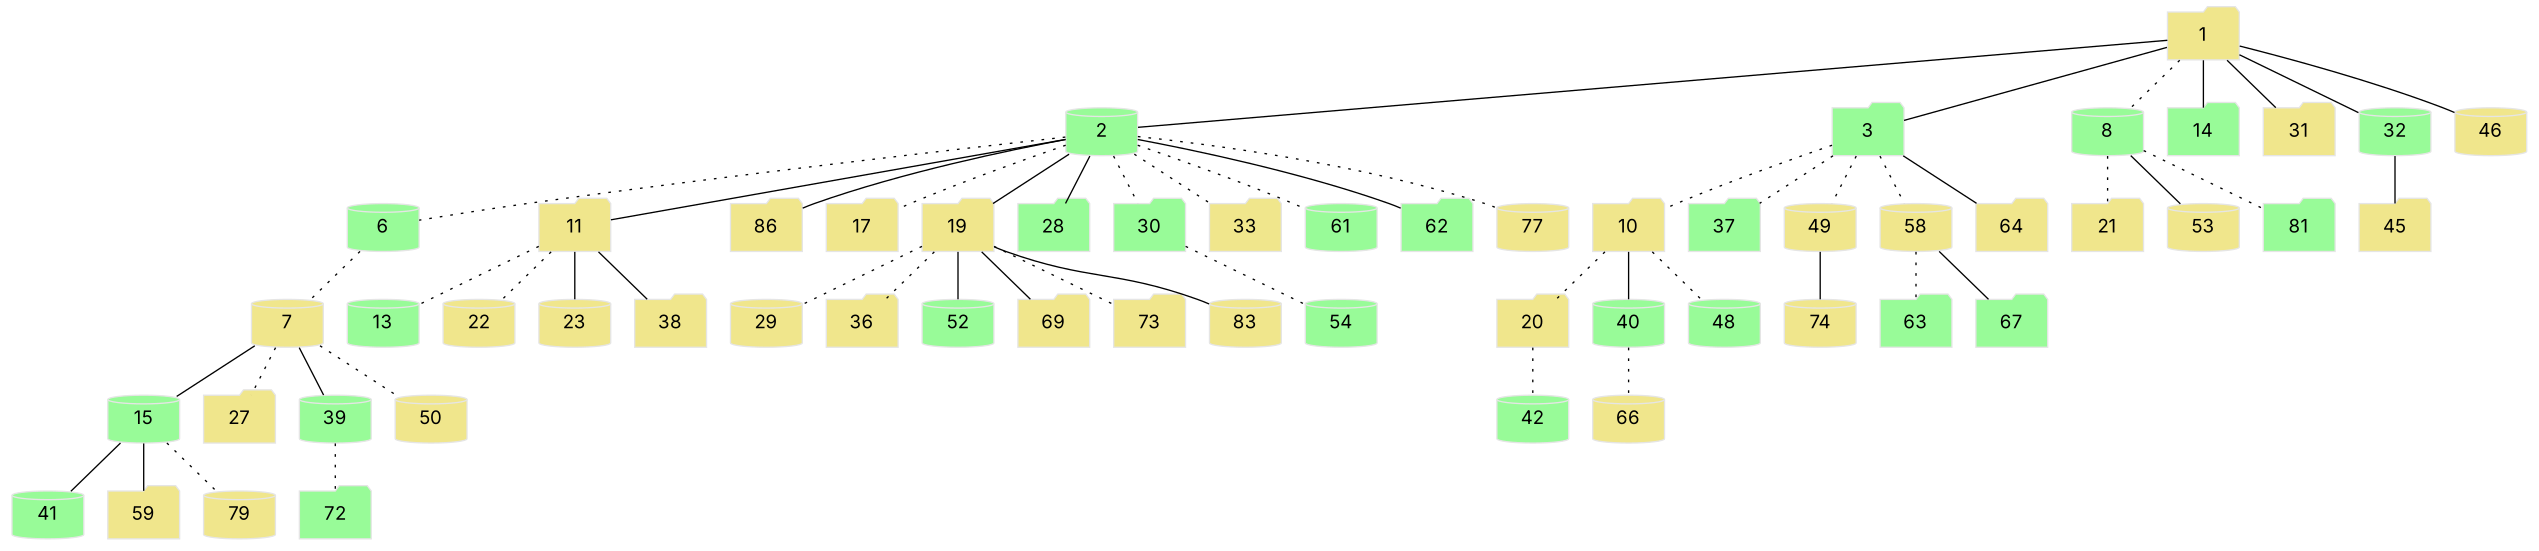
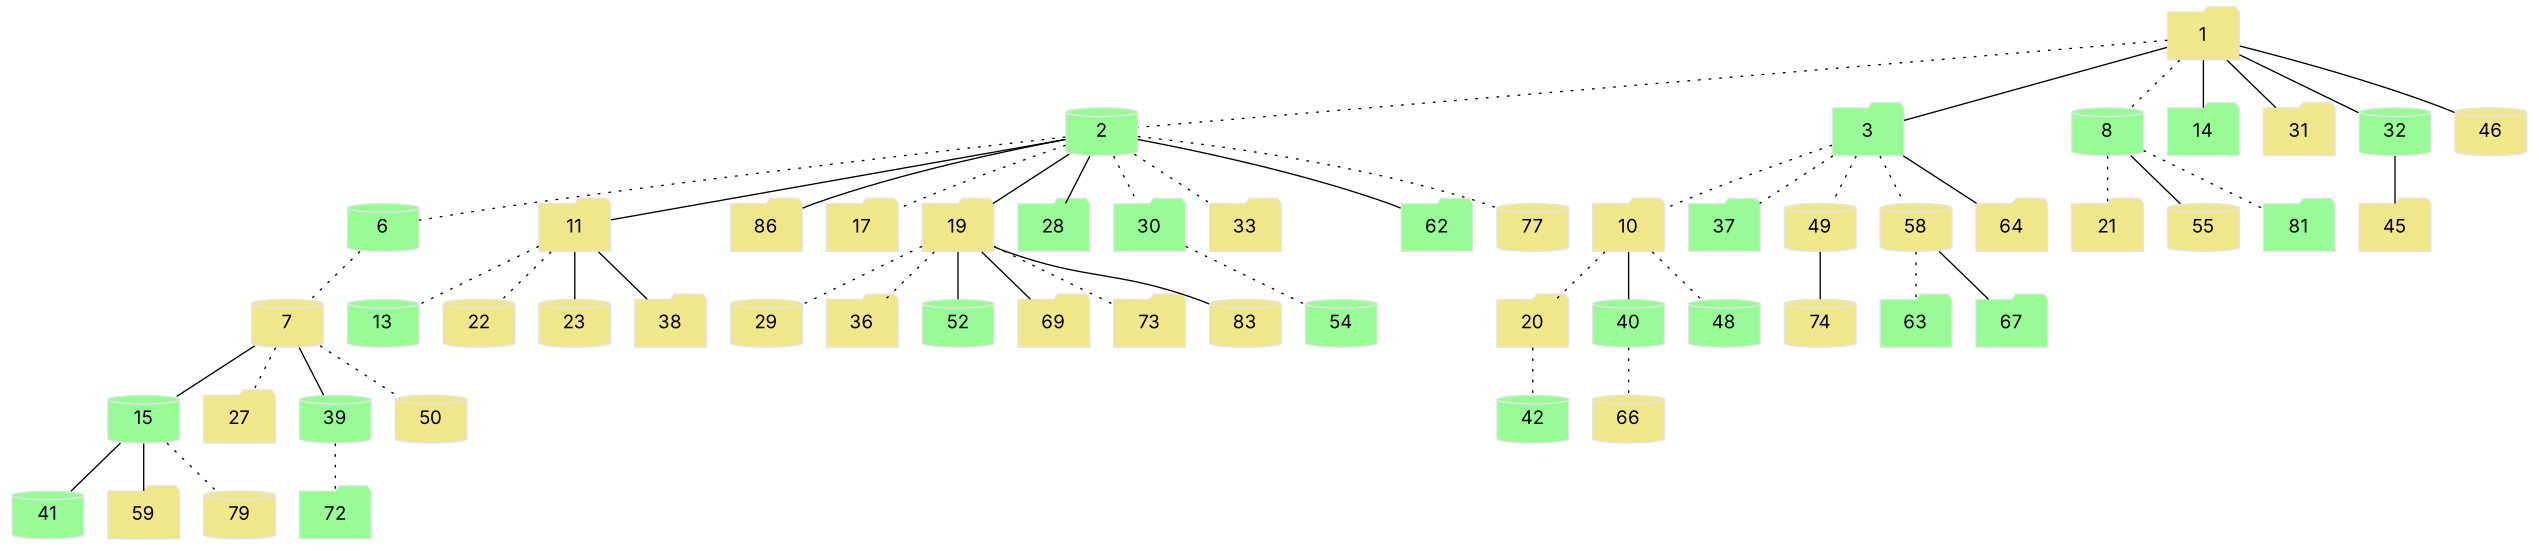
  graph {
    fontname=Inter
    node [color=gray90 fillcolor=khaki fontname=Inter shape=folder style=filled]
    edge [fontname=Inter style=dotted]
    1 [super="+18"]
    2 [fillcolor=palegreen shape=cylinder super="+4"]
    3 [fillcolor=palegreen super="+5"]
    8 [fillcolor=palegreen shape=cylinder super="+9"]
    14 [fillcolor=palegreen]
    31 [super="+35"]
    32 [fillcolor=palegreen shape=cylinder super="+43"]
    46 [shape=cylinder]
    6 [fillcolor=palegreen shape=cylinder]
    11 [super="+12"]
    n11 [label=86]
    17 [super="+24"]
    19 [super="+28"]
    n14 [fillcolor=palegreen label=28]
    30 [fillcolor=palegreen]
    33
-   61 [fillcolor=palegreen shape=cylinder]
    62 [fillcolor=palegreen]
    77 [shape=cylinder]
    10 [super="+70"]
    37 [fillcolor=palegreen super="+51"]
    49 [shape=cylinder super="+57"]
    58 [shape=cylinder super="+60"]
    64
    21 [super="+56"]
-   53 [shape=cylinder]
+   53 [shape=cylinder label=55]
    81 [fillcolor=palegreen]
    45 [super="+68"]
    7 [shape=cylinder super="+71"]
    13 [fillcolor=palegreen shape=cylinder]
    22 [shape=cylinder super="+65"]
    23 [shape=cylinder super="+80"]
    38
    29 [shape=cylinder]
    36 [super="+55"]
    52 [fillcolor=palegreen shape=cylinder]
    69
    73
    83 [shape=cylinder]
    54 [fillcolor=palegreen shape=cylinder]
    20 [super="+34"]
    40 [fillcolor=palegreen shape=cylinder super="+44"]
    48 [fillcolor=palegreen shape=cylinder]
    74 [shape=cylinder super="+76"]
    63 [fillcolor=palegreen]
    67 [fillcolor=palegreen]
    15 [fillcolor=palegreen shape=cylinder super="+25"]
    27
    39 [fillcolor=palegreen shape=cylinder super="+47"]
    50 [shape=cylinder]
    41 [fillcolor=palegreen shape=cylinder super="+78"]
    59 [super="+75"]
    79 [shape=cylinder super="+82"]
    72 [fillcolor=palegreen]
    42 [fillcolor=palegreen shape=cylinder]
    66 [shape=cylinder]
-   1 -- 2 [style=solid]
+   1 -- 2
    1 -- 3 [style=solid]
    1 -- 8
    1 -- 14 [style=solid]
    1 -- 31 [style=solid]
    1 -- 32 [style=solid]
    1 -- 46 [style=solid]
    2 -- 6
    2 -- 11 [style=solid]
    2 -- n11 [style=solid]
    2 -- 17
    2 -- 19 [style=solid]
    2 -- n14 [style=solid]
    2 -- 30
    2 -- 33
-   2 -- 61
    2 -- 62 [style=solid]
    2 -- 77
    3 -- 10
    3 -- 37
    3 -- 49
    3 -- 58
    3 -- 64 [style=solid]
    8 -- 21
    8 -- 53 [style=solid]
    8 -- 81
    32 -- 45 [style=solid]
    6 -- 7
    11 -- 13
    11 -- 22
    11 -- 23 [style=solid]
    11 -- 38 [style=solid]
    19 -- 29
    19 -- 36
    19 -- 52 [style=solid]
    19 -- 69 [style=solid]
    19 -- 73
    19 -- 83 [style=solid]
    30 -- 54
    10 -- 20
    10 -- 40 [style=solid]
    10 -- 48
    49 -- 74 [style=solid]
    58 -- 63
    58 -- 67 [style=solid]
    7 -- 15 [style=solid]
    7 -- 27
    7 -- 39 [style=solid]
    7 -- 50
    20 -- 42
    40 -- 66
    15 -- 41 [style=solid]
    15 -- 59 [style=solid]
    15 -- 79
    39 -- 72
  }
